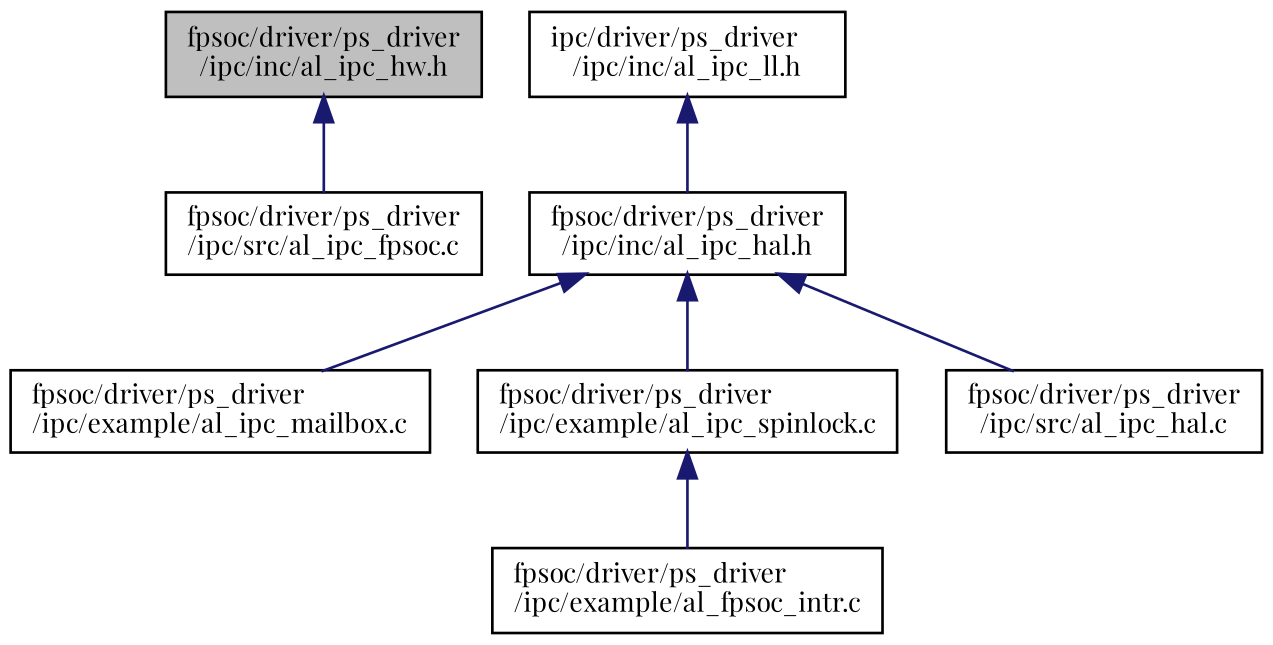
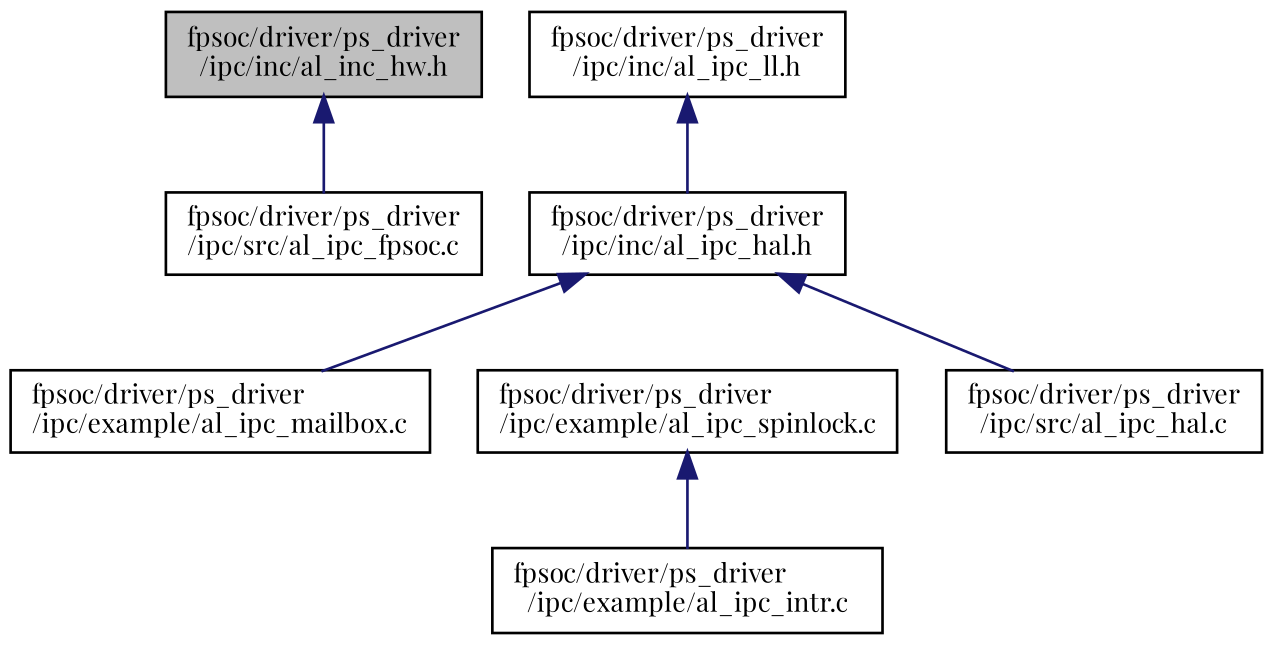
  digraph {
    fontname="Playfair Display"
    node [color=black fillcolor=white fontname="Playfair Display" fontsize=10 shape=record style=filled]
    edge [color=midnightblue dir=back fontname="Playfair Display" fontsize=10 labelfontname=Helvetica labelfontsize=10 style=solid]
-   n1 [fillcolor=grey75 fontcolor=black height=0.2 label="fpsoc/driver/ps_driver\l/ipc/inc/al_ipc_hw.h" width=0.4]
+   n1 [fillcolor=grey75 fontcolor=black height=0.2 label="fpsoc/driver/ps_driver\l/ipc/inc/al_inc_hw.h" width=0.4]
    n2 [height=0.2 label="fpsoc/driver/ps_driver\l/ipc/src/al_ipc_fpsoc.c" width=0.4]
-   n3 [height=0.2 label="ipc/driver/ps_driver\l/ipc/inc/al_ipc_ll.h" width=0.4]
+   n3 [height=0.2 label="fpsoc/driver/ps_driver\l/ipc/inc/al_ipc_ll.h" width=0.4]
    n4 [height=0.2 label="fpsoc/driver/ps_driver\l/ipc/inc/al_ipc_hal.h" width=0.4]
    n5 [height=0.2 label="fpsoc/driver/ps_driver\l/ipc/example/al_ipc_mailbox.c" width=0.4]
    n6 [height=0.2 label="fpsoc/driver/ps_driver\l/ipc/example/al_ipc_spinlock.c" width=0.4]
    n7 [height=0.2 label="fpsoc/driver/ps_driver\l/ipc/src/al_ipc_hal.c" width=0.4]
-   n8 [height=0.2 label="fpsoc/driver/ps_driver\l/ipc/example/al_fpsoc_intr.c" width=0.4]
+   n8 [height=0.2 label="fpsoc/driver/ps_driver\l/ipc/example/al_ipc_intr.c" width=0.4]
    n1 -> n2
    n3 -> n4
    n4 -> n5
-   n4 -> n6
    n4 -> n7
    n6 -> n8
  }
